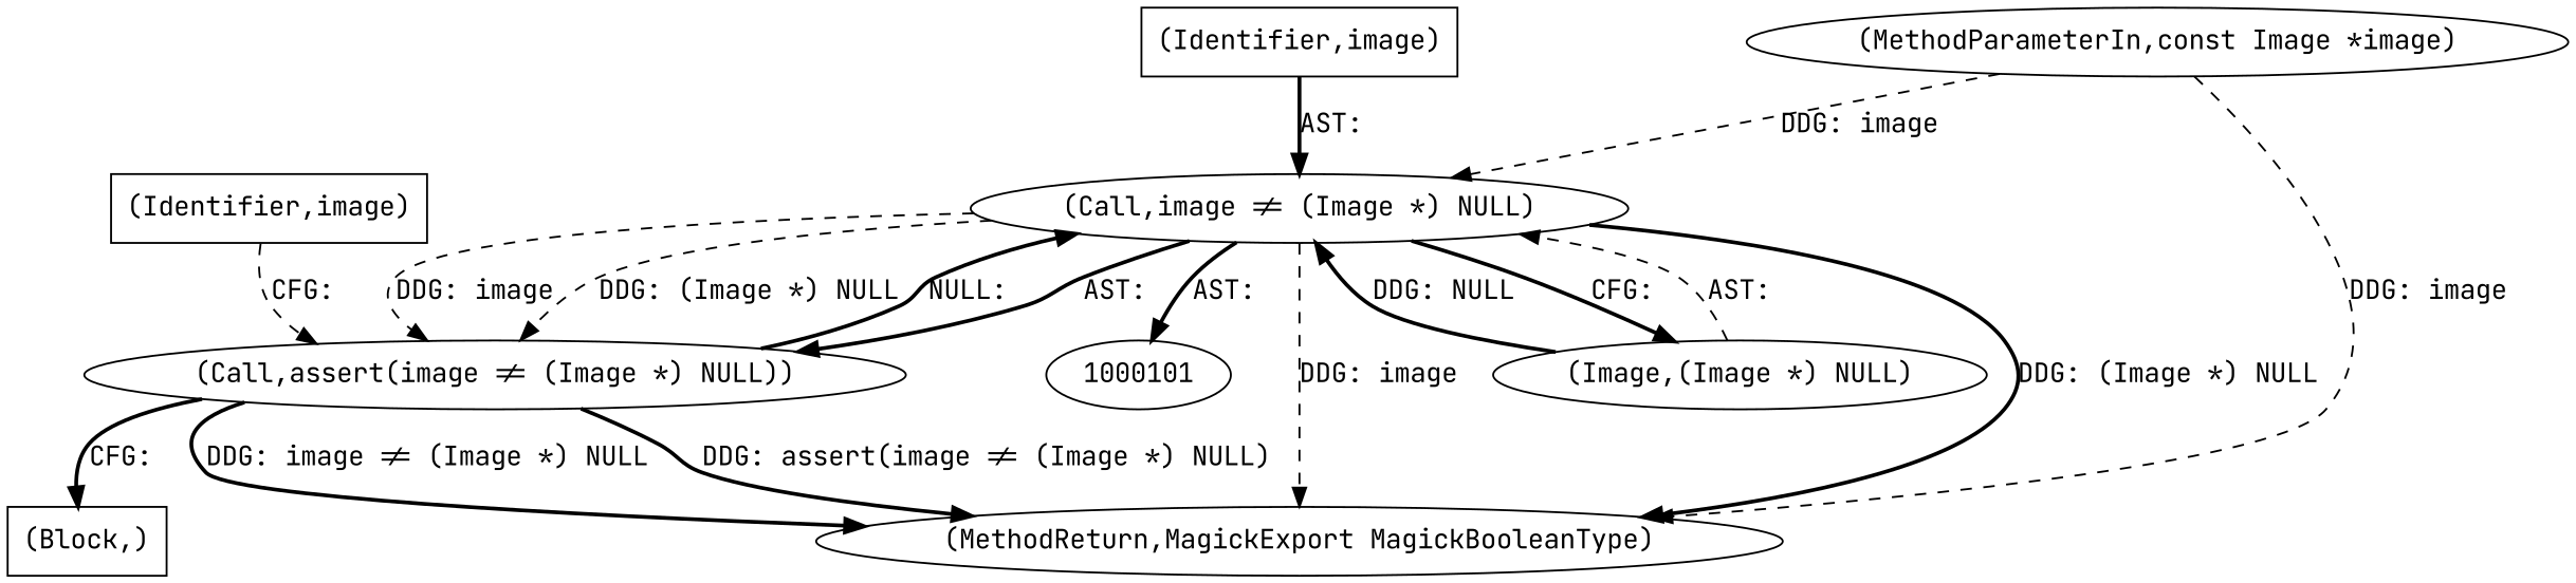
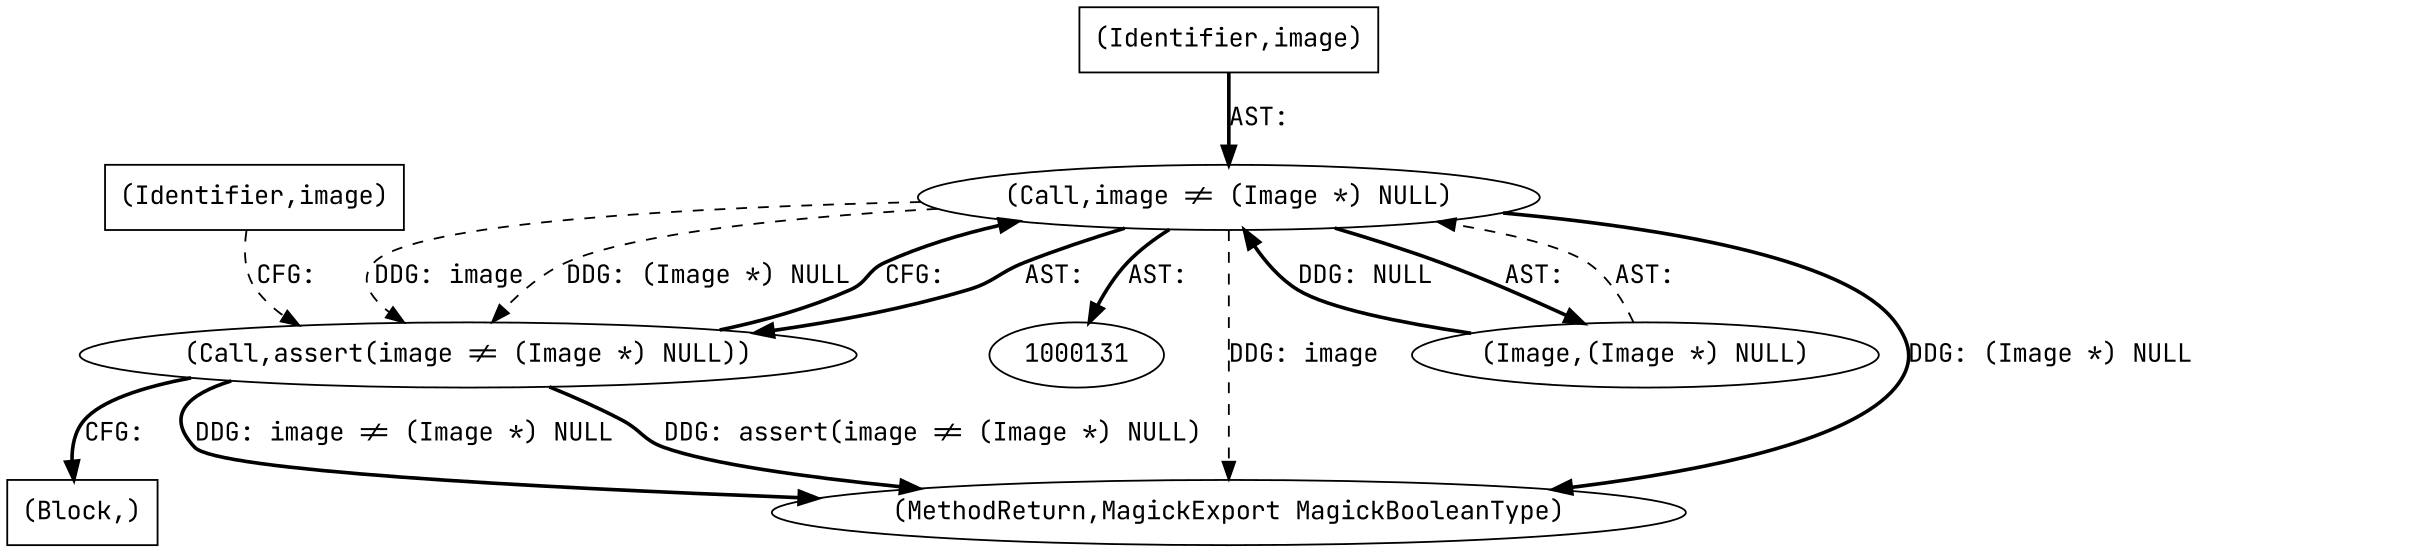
  digraph {
    fontname="JetBrains Mono"
    node [fontname="JetBrains Mono" shape=ellipse]
    edge [fontname="JetBrains Mono" style=bold]
-   n1 [label="(MethodParameterIn,const Image *image)"]
    n2 [label="(Call,image != (Image *) NULL)"]
    n3 [label="(MethodReturn,MagickExport MagickBooleanType)"]
-   1000101
+   1000101 [label=1000131]
    n5 [label="(Call,assert(image != (Image *) NULL))"]
    n6 [label="(Image,(Image *) NULL)"]
    n7 [label="(Block,)" shape=box]
    n8 [label="(Identifier,image)" shape=box]
    n9 [label="(Identifier,image)" shape=box]
-   n1 -> n2 [label="DDG: image" style=dashed]
-   n1 -> n3 [label="DDG: image" style=dashed]
    n2 -> n3 [label="DDG: image" style=dashed]
    n2 -> n3 [label="DDG: (Image *) NULL"]
    n2 -> 1000101 [label="AST: "]
    n2 -> n5 [label="AST: "]
    n2 -> n5 [label="DDG: image" style=dashed]
    n2 -> n5 [label="DDG: (Image *) NULL" style=dashed]
-   n2 -> n6 [label="CFG: "]
-   n5 -> n2 [label="NULL: "]
+   n2 -> n6 [label="AST: "]
+   n5 -> n2 [label="CFG: "]
    n5 -> n3 [label="DDG: assert(image != (Image *) NULL)"]
    n5 -> n3 [label="DDG: image != (Image *) NULL"]
    n5 -> n7 [label="CFG: "]
    n6 -> n2 [label="AST: " style=dashed]
    n6 -> n2 [label="DDG: NULL"]
    n8 -> n2 [label="AST: "]
    n9 -> n5 [label="CFG: " style=dashed]
  }
